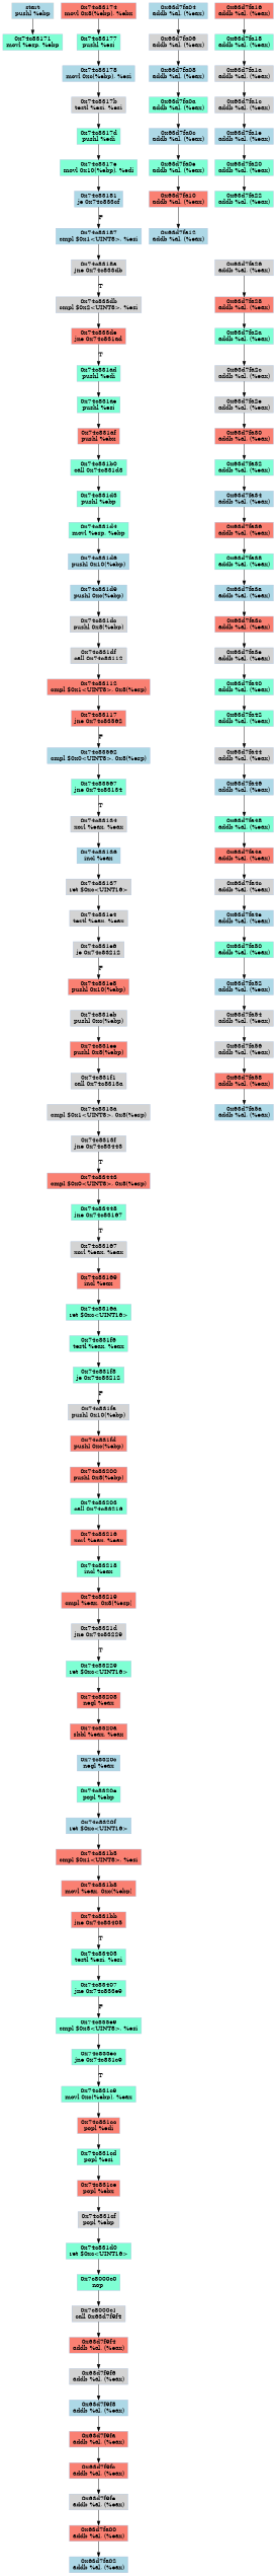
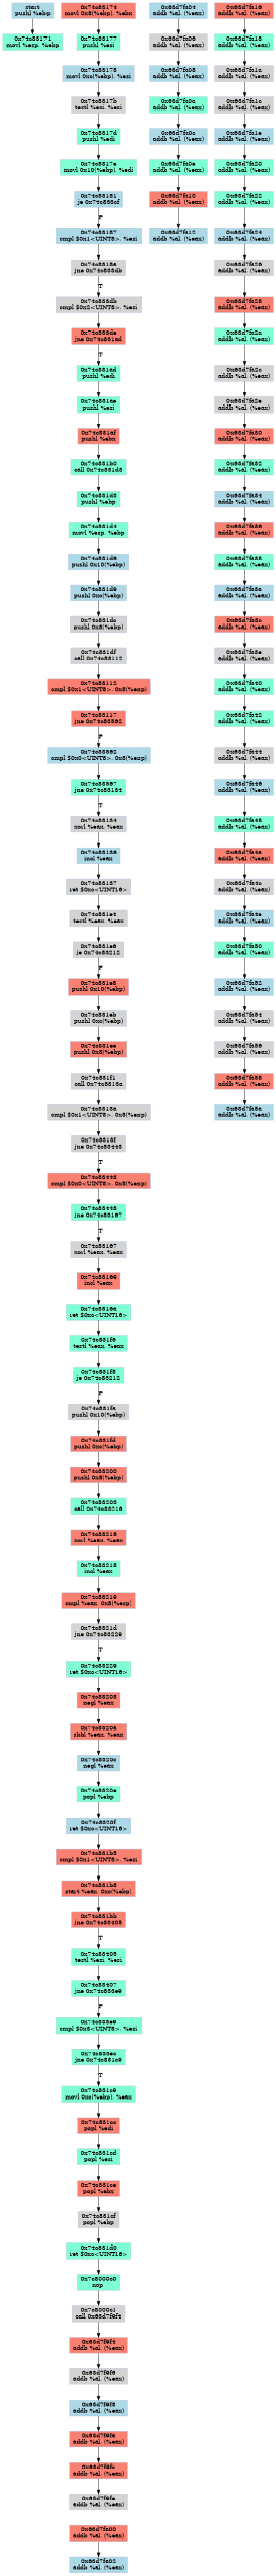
  digraph {
    node [color=lightsteelblue fillcolor=aquamarine shape=rectangle style=filled]
    edge [color="#000000"]
    n1 [color=lightgrey fillcolor=lightblue label="start\npushl %ebp"]
    n2 [label="0x74c83171\nmovl %esp, %ebp"]
    n3 [fillcolor=salmon label="0x74c83174\nmovl 0x8(%ebp), %ebx"]
    n4 [label="0x74c83177\npushl %esi"]
    n5 [fillcolor=lightblue label="0x74c83178\nmovl 0xc(%ebp), %esi"]
    n6 [fillcolor=lightgrey label="0x74c8317b\ntestl %esi, %esi"]
    n7 [label="0x74c8317d\npushl %edi"]
    n8 [label="0x74c8317e\nmovl 0x10(%ebp), %edi"]
    n9 [fillcolor=lightblue label="0x74c83181\nje 0x74c833cf"]
    n10 [fillcolor=lightblue label="0x74c83187\ncmpl $0x1<UINT8>, %esi"]
    n11 [fillcolor=lightgrey label="0x74c8318a\njne 0x74c833db"]
    n12 [fillcolor=lightgrey label="0x74c833db\ncmpl $0x2<UINT8>, %esi"]
    n13 [fillcolor=salmon label="0x74c833de\njne 0x74c831ad"]
    n14 [label="0x74c831ad\npushl %edi"]
    n15 [label="0x74c831ae\npushl %esi"]
    n16 [fillcolor=salmon label="0x74c831af\npushl %ebx"]
    n17 [label="0x74c831b0\ncall 0x74c831d3"]
    n18 [label="0x74c831d3\npushl %ebp"]
    n19 [label="0x74c831d4\nmovl %esp, %ebp"]
    n20 [fillcolor=lightblue label="0x74c831d6\npushl 0x10(%ebp)"]
    n21 [fillcolor=lightblue label="0x74c831d9\npushl 0xc(%ebp)"]
    n22 [fillcolor=lightgrey label="0x74c831dc\npushl 0x8(%ebp)"]
    n23 [fillcolor=lightgrey label="0x74c831df\ncall 0x74c83112"]
    n24 [fillcolor=salmon label="0x74c83112\ncmpl $0x1<UINT8>, 0x8(%esp)"]
    n25 [fillcolor=salmon label="0x74c83117\njne 0x74c83562"]
    n26 [fillcolor=lightblue label="0x74c83562\ncmpl $0x0<UINT8>, 0x8(%esp)"]
    n27 [label="0x74c83567\njne 0x74c83134"]
    n28 [fillcolor=lightgrey label="0x74c83134\nxorl %eax, %eax"]
    n29 [fillcolor=lightblue label="0x74c83136\nincl %eax"]
    n30 [fillcolor=lightgrey label="0x74c83137\nret $0xc<UINT16>"]
    n31 [fillcolor=lightgrey label="0x74c831e4\ntestl %eax, %eax"]
    n32 [fillcolor=lightgrey label="0x74c831e6\nje 0x74c83212"]
    n33 [fillcolor=salmon label="0x74c831e8\npushl 0x10(%ebp)"]
    n34 [fillcolor=lightgrey label="0x74c831eb\npushl 0xc(%ebp)"]
    n35 [fillcolor=salmon label="0x74c831ee\npushl 0x8(%ebp)"]
    n36 [fillcolor=lightgrey label="0x74c831f1\ncall 0x74c8313a"]
    n37 [fillcolor=lightgrey label="0x74c8313a\ncmpl $0x1<UINT8>, 0x8(%esp)"]
    n38 [fillcolor=lightgrey label="0x74c8313f\njne 0x74c83443"]
    n39 [fillcolor=salmon label="0x74c83443\ncmpl $0x0<UINT8>, 0x8(%esp)"]
    n40 [label="0x74c83448\njne 0x74c83167"]
    n41 [fillcolor=lightgrey label="0x74c83167\nxorl %eax, %eax"]
    n42 [fillcolor=salmon label="0x74c83169\nincl %eax"]
    n43 [label="0x74c8316a\nret $0xc<UINT16>"]
    n44 [label="0x74c831f6\ntestl %eax, %eax"]
    n45 [label="0x74c831f8\nje 0x74c83212"]
    n46 [fillcolor=lightgrey label="0x74c831fa\npushl 0x10(%ebp)"]
    n47 [fillcolor=salmon label="0x74c831fd\npushl 0xc(%ebp)"]
    n48 [fillcolor=salmon label="0x74c83200\npushl 0x8(%ebp)"]
    n49 [label="0x74c83203\ncall 0x74c83216"]
    n50 [fillcolor=salmon label="0x74c83216\nxorl %eax, %eax"]
    n51 [label="0x74c83218\nincl %eax"]
    n52 [fillcolor=salmon label="0x74c83219\ncmpl %eax, 0x8(%esp)"]
    n53 [fillcolor=lightgrey label="0x74c8321d\njne 0x74c83229"]
    n54 [label="0x74c83229\nret $0xc<UINT16>"]
    n55 [fillcolor=salmon label="0x74c83208\nnegl %eax"]
    n56 [fillcolor=salmon label="0x74c8320a\nsbbl %eax, %eax"]
    n57 [fillcolor=lightblue label="0x74c8320c\nnegl %eax"]
    n58 [label="0x74c8320e\npopl %ebp"]
    n59 [fillcolor=lightblue label="0x74c8320f\nret $0xc<UINT16>"]
    n60 [fillcolor=salmon label="0x74c831b5\ncmpl $0x1<UINT8>, %esi"]
-   n61 [fillcolor=salmon label="0x74c831b8\nmovl %eax, 0xc(%ebp)"]
+   n61 [fillcolor=salmon label="0x74c831b8\nstart %eax, 0xc(%ebp)"]
    n62 [fillcolor=salmon label="0x74c831bb\njne 0x74c83405"]
    n63 [label="0x74c83405\ntestl %esi, %esi"]
    n64 [label="0x74c83407\njne 0x74c833e9"]
    n65 [label="0x74c833e9\ncmpl $0x3<UINT8>, %esi"]
    n66 [label="0x74c833ec\njne 0x74c831c9"]
    n67 [label="0x74c831c9\nmovl 0xc(%ebp), %eax"]
    n68 [fillcolor=salmon label="0x74c831cc\npopl %edi"]
    n69 [label="0x74c831cd\npopl %esi"]
    n70 [fillcolor=salmon label="0x74c831ce\npopl %ebx"]
    n71 [fillcolor=lightgrey label="0x74c831cf\npopl %ebp"]
    n72 [label="0x74c831d0\nret $0xc<UINT16>"]
    n73 [label="0x7c8000c0\nnop "]
    n74 [fillcolor=lightgrey label="0x7c8000c1\ncall 0x63d7f9f4"]
    n75 [fillcolor=salmon label="0x63d7f9f4\naddb %al, (%eax)"]
    n76 [fillcolor=lightgrey label="0x63d7f9f6\naddb %al, (%eax)"]
    n77 [fillcolor=lightblue label="0x63d7f9f8\naddb %al, (%eax)"]
    n78 [fillcolor=salmon label="0x63d7f9fa\naddb %al, (%eax)"]
    n79 [fillcolor=salmon label="0x63d7f9fc\naddb %al, (%eax)"]
    n80 [fillcolor=lightgrey label="0x63d7f9fe\naddb %al, (%eax)"]
    n81 [fillcolor=salmon label="0x63d7fa00\naddb %al, (%eax)"]
    n82 [fillcolor=lightblue label="0x63d7fa02\naddb %al, (%eax)"]
    n83 [fillcolor=lightblue label="0x63d7fa04\naddb %al, (%eax)"]
    n84 [fillcolor=lightgrey label="0x63d7fa06\naddb %al, (%eax)"]
    n85 [fillcolor=lightblue label="0x63d7fa08\naddb %al, (%eax)"]
    n86 [label="0x63d7fa0a\naddb %al, (%eax)"]
    n87 [fillcolor=lightblue label="0x63d7fa0c\naddb %al, (%eax)"]
    n88 [label="0x63d7fa0e\naddb %al, (%eax)"]
    n89 [fillcolor=salmon label="0x63d7fa10\naddb %al, (%eax)"]
    n90 [fillcolor=lightblue label="0x63d7fa12\naddb %al, (%eax)"]
    n91 [fillcolor=salmon label="0x63d7fa16\naddb %al, (%eax)"]
    n92 [label="0x63d7fa18\naddb %al, (%eax)"]
    n93 [fillcolor=lightgrey label="0x63d7fa1a\naddb %al, (%eax)"]
    n94 [fillcolor=lightgrey label="0x63d7fa1c\naddb %al, (%eax)"]
    n95 [fillcolor=lightblue label="0x63d7fa1e\naddb %al, (%eax)"]
    n96 [label="0x63d7fa20\naddb %al, (%eax)"]
    n97 [label="0x63d7fa22\naddb %al, (%eax)"]
+   n98 [fillcolor=lightblue label="0x63d7fa24\naddb %al, (%eax)"]
    n99 [fillcolor=lightgrey label="0x63d7fa26\naddb %al, (%eax)"]
    n100 [fillcolor=salmon label="0x63d7fa28\naddb %al, (%eax)"]
    n101 [label="0x63d7fa2a\naddb %al, (%eax)"]
    n102 [fillcolor=lightgrey label="0x63d7fa2c\naddb %al, (%eax)"]
    n103 [fillcolor=lightgrey label="0x63d7fa2e\naddb %al, (%eax)"]
    n104 [fillcolor=salmon label="0x63d7fa30\naddb %al, (%eax)"]
    n105 [label="0x63d7fa32\naddb %al, (%eax)"]
    n106 [fillcolor=lightblue label="0x63d7fa34\naddb %al, (%eax)"]
    n107 [fillcolor=salmon label="0x63d7fa36\naddb %al, (%eax)"]
    n108 [label="0x63d7fa38\naddb %al, (%eax)"]
    n109 [fillcolor=lightblue label="0x63d7fa3a\naddb %al, (%eax)"]
    n110 [fillcolor=salmon label="0x63d7fa3c\naddb %al, (%eax)"]
    n111 [fillcolor=lightgrey label="0x63d7fa3e\naddb %al, (%eax)"]
    n112 [label="0x63d7fa40\naddb %al, (%eax)"]
    n113 [label="0x63d7fa42\naddb %al, (%eax)"]
    n114 [fillcolor=lightgrey label="0x63d7fa44\naddb %al, (%eax)"]
    n115 [fillcolor=lightblue label="0x63d7fa46\naddb %al, (%eax)"]
    n116 [label="0x63d7fa48\naddb %al, (%eax)"]
    n117 [fillcolor=salmon label="0x63d7fa4a\naddb %al, (%eax)"]
    n118 [fillcolor=lightgrey label="0x63d7fa4c\naddb %al, (%eax)"]
    n119 [fillcolor=lightblue label="0x63d7fa4e\naddb %al, (%eax)"]
    n120 [label="0x63d7fa50\naddb %al, (%eax)"]
    n121 [fillcolor=lightblue label="0x63d7fa52\naddb %al, (%eax)"]
    n122 [fillcolor=lightgrey label="0x63d7fa54\naddb %al, (%eax)"]
    n123 [fillcolor=lightgrey label="0x63d7fa56\naddb %al, (%eax)"]
    n124 [fillcolor=salmon label="0x63d7fa58\naddb %al, (%eax)"]
    n125 [fillcolor=lightblue label="0x63d7fa5a\naddb %al, (%eax)"]
    n1 -> n2
    n3 -> n4
    n4 -> n5
    n5 -> n6
    n6 -> n7
    n7 -> n8
    n8 -> n9
    n9 -> n10 [label=F]
    n10 -> n11
    n11 -> n12 [label=T]
    n12 -> n13
    n13 -> n14 [label=T]
    n14 -> n15
    n15 -> n16
    n16 -> n17
    n17 -> n18
    n18 -> n19
    n19 -> n20
    n20 -> n21
    n21 -> n22
    n22 -> n23
    n23 -> n24
    n24 -> n25
    n25 -> n26 [label=F]
    n26 -> n27
    n27 -> n28 [label=T]
    n28 -> n29
    n29 -> n30
    n30 -> n31
    n31 -> n32
    n32 -> n33 [label=F]
+   n33 -> n34
    n34 -> n35
    n35 -> n36
    n36 -> n37
    n37 -> n38
    n38 -> n39 [label=T]
    n39 -> n40
    n40 -> n41 [label=T]
    n41 -> n42
    n42 -> n43
    n43 -> n44
    n44 -> n45
    n45 -> n46 [label=F]
    n46 -> n47
    n47 -> n48
    n48 -> n49
    n49 -> n50
    n50 -> n51
    n51 -> n52
    n52 -> n53
    n53 -> n54 [label=T]
    n54 -> n55
    n55 -> n56
    n56 -> n57
    n57 -> n58
    n58 -> n59
    n59 -> n60
    n60 -> n61
    n61 -> n62
    n62 -> n63 [label=T]
    n63 -> n64
    n64 -> n65 [label=F]
    n65 -> n66
    n66 -> n67 [label=T]
    n67 -> n68
    n68 -> n69
    n69 -> n70
    n70 -> n71
    n71 -> n72
    n72 -> n73
    n73 -> n74
    n74 -> n75
    n75 -> n76
    n76 -> n77
    n77 -> n78
    n78 -> n79
    n79 -> n80
-   n80 -> n81
    n81 -> n82
    n83 -> n84
    n84 -> n85
    n85 -> n86
    n86 -> n87
    n87 -> n88
    n88 -> n89
    n89 -> n90
    n91 -> n92
    n92 -> n93
    n93 -> n94
    n94 -> n95
    n95 -> n96
    n96 -> n97
+   n97 -> n98
+   n98 -> n99
    n99 -> n100
    n100 -> n101
    n101 -> n102
    n102 -> n103
    n103 -> n104
    n104 -> n105
    n105 -> n106
    n106 -> n107
    n107 -> n108
    n108 -> n109
    n109 -> n110
    n110 -> n111
    n111 -> n112
    n112 -> n113
    n113 -> n114
    n114 -> n115
    n115 -> n116
    n116 -> n117
    n117 -> n118
    n118 -> n119
    n119 -> n120
    n120 -> n121
    n121 -> n122
    n122 -> n123
    n123 -> n124
    n124 -> n125
  }
